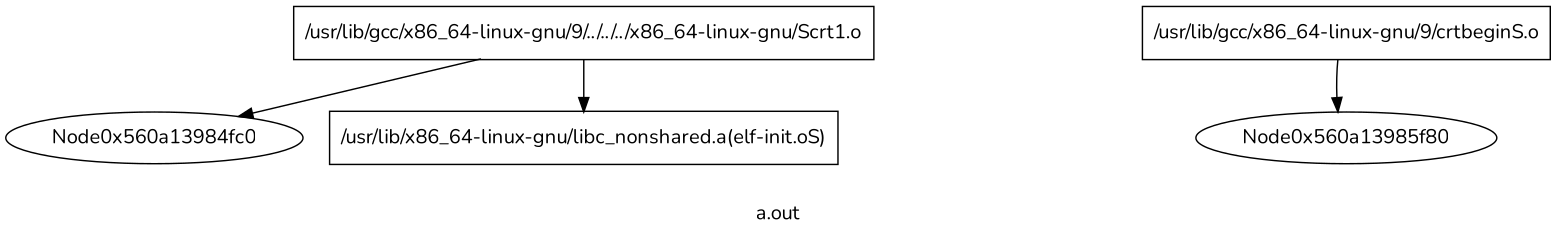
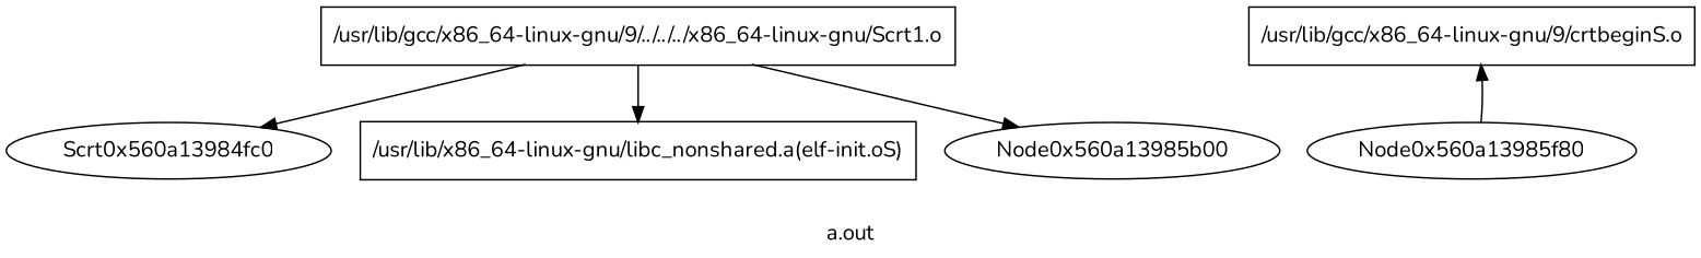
  digraph {
    fontname=Nunito
    label="a.out"
    node [fontname=Nunito]
    edge [fontname=Nunito]
    n1 [label="{/usr/lib/gcc/x86_64-linux-gnu/9/../../../x86_64-linux-gnu/Scrt1.o}" shape=record]
-   Node0x560a13984fc0
+   Node0x560a13984fc0 [label=Scrt0x560a13984fc0]
    n3 [label="{/usr/lib/x86_64-linux-gnu/libc_nonshared.a(elf-init.oS)}" shape=record]
+   Node0x560a13985b00
    n5 [label="{/usr/lib/gcc/x86_64-linux-gnu/9/crtbeginS.o}" shape=record]
    Node0x560a13985f80
    n1 -> Node0x560a13984fc0
    n1 -> n3
-   n5 -> Node0x560a13985f80
+   n1 -> Node0x560a13985b00
+   Node0x560a13985f80 -> n5
  }
